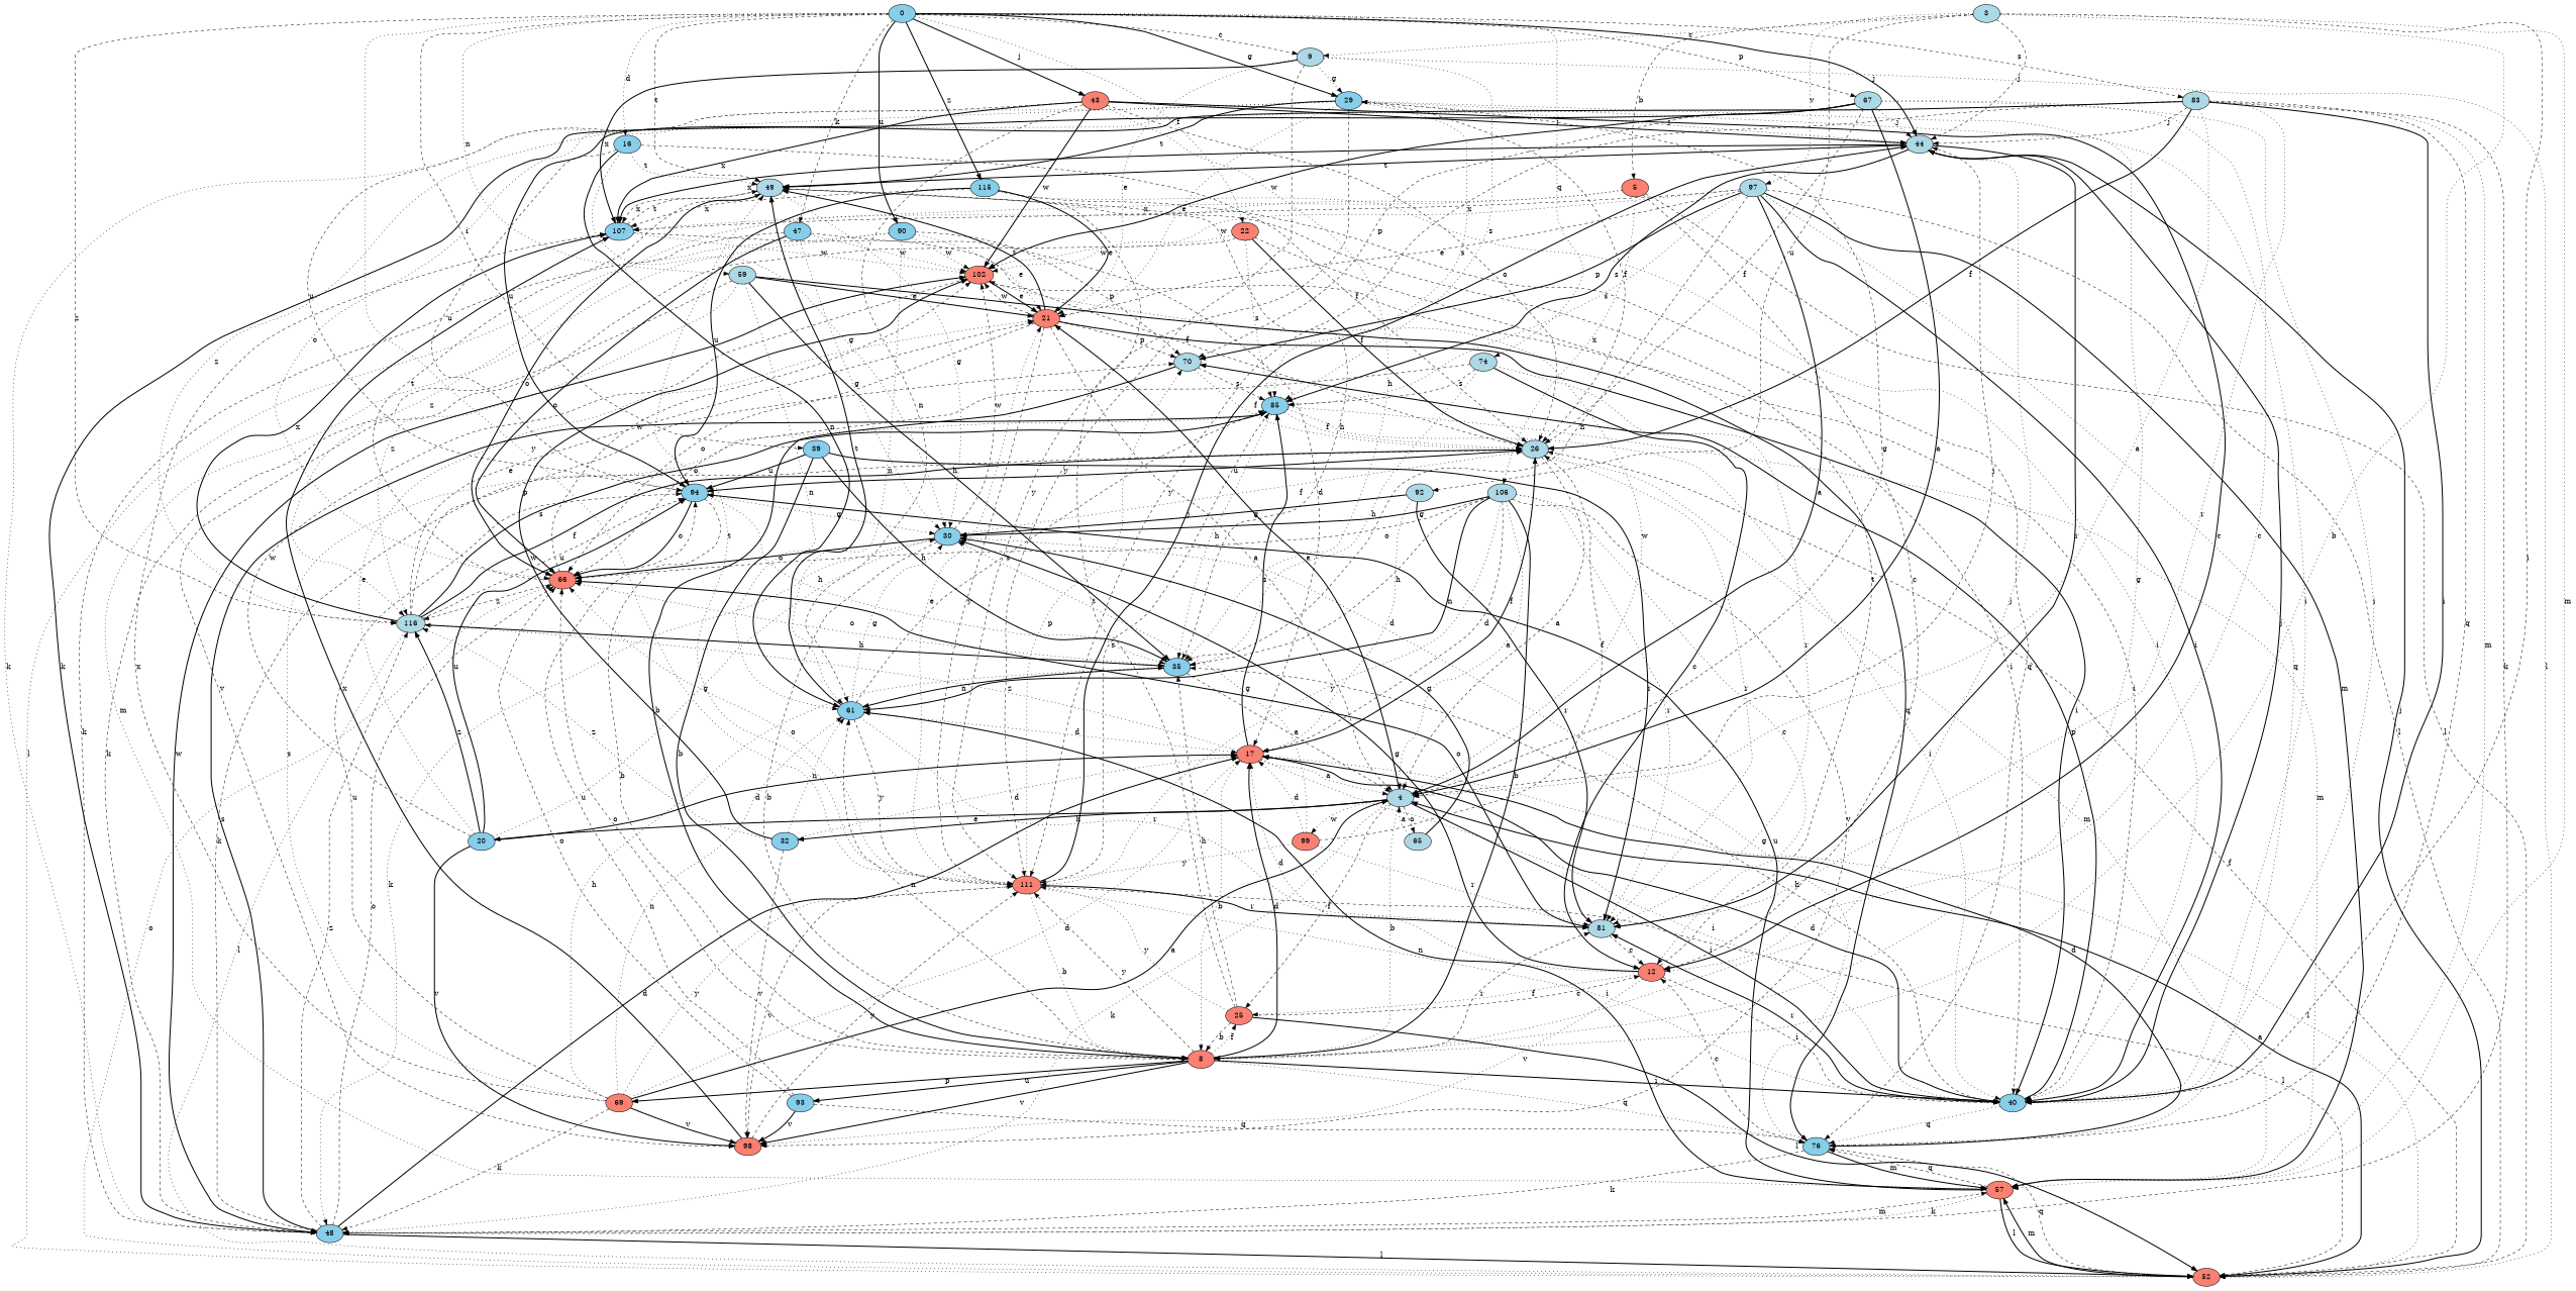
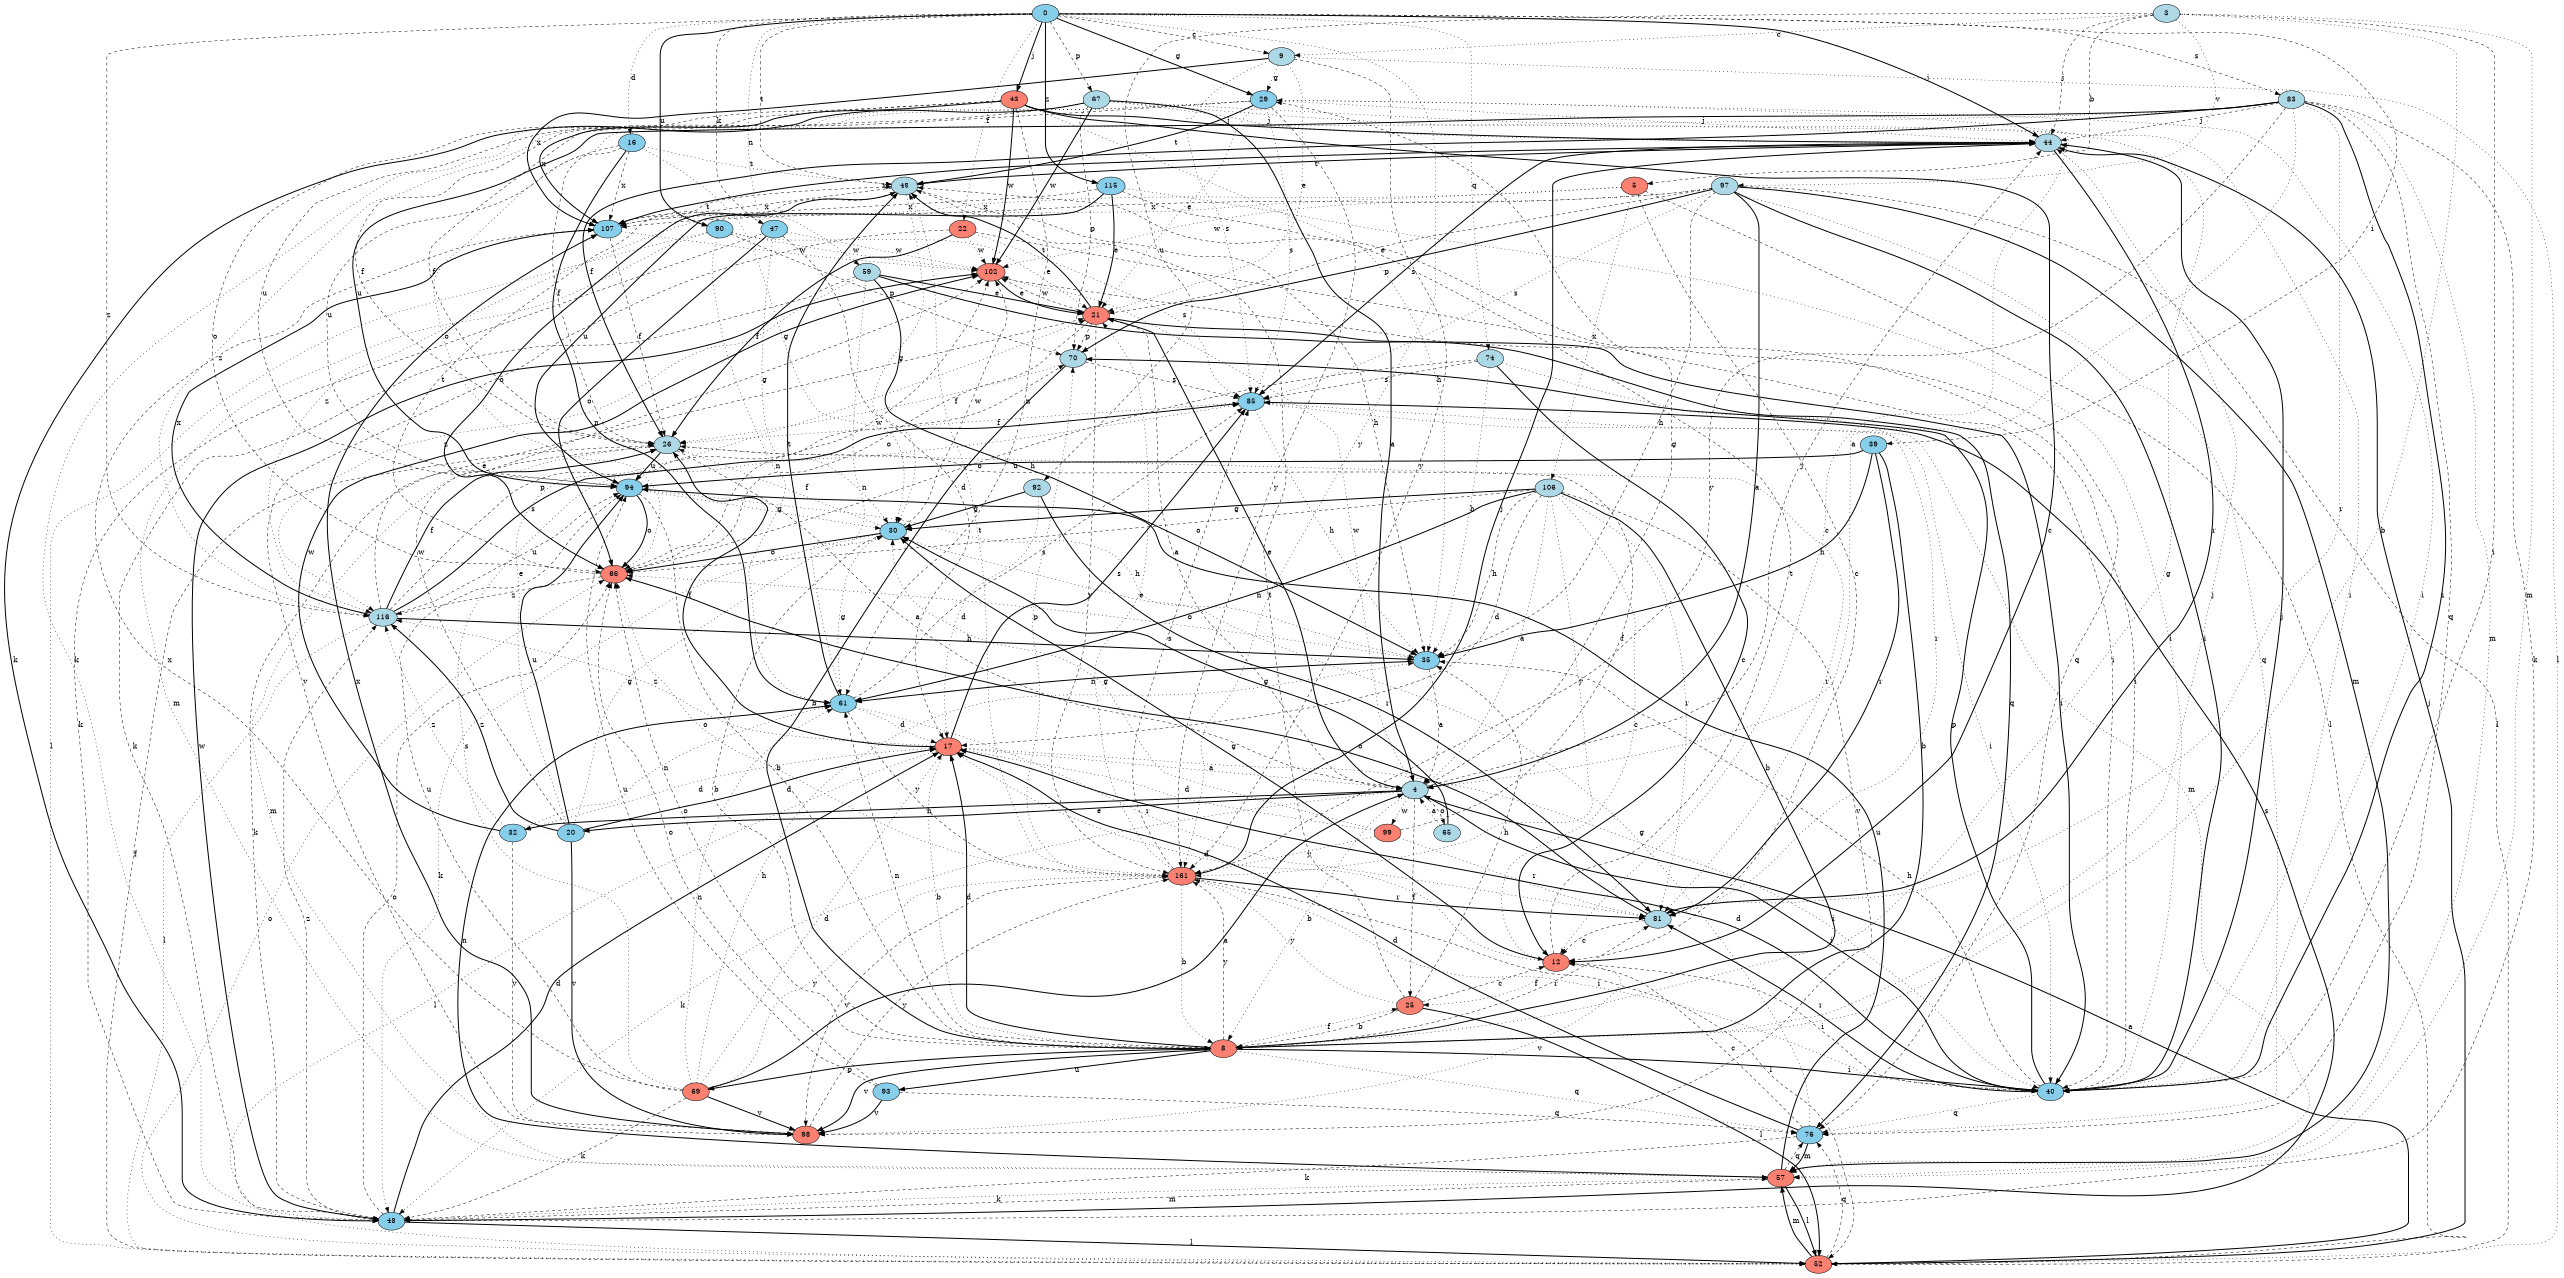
  strict digraph {
    node [fillcolor=skyblue style=filled]
    edge [style=dotted]
    9 [fillcolor=lightblue]
    0
    16
    22 [fillcolor=salmon]
    29
    39
    43 [fillcolor=salmon]
    44 [fillcolor=lightblue]
    47
    59 [fillcolor=lightblue]
    67 [fillcolor=lightblue]
    74 [fillcolor=lightblue]
    83 [fillcolor=lightblue]
    n14 [fillcolor=lightblue label=49]
    90
-   111 [fillcolor=salmon]
+   111 [fillcolor=salmon label=161]
    115
    116 [fillcolor=lightblue]
    21 [fillcolor=salmon]
    52 [fillcolor=salmon]
    107
    85
    61
    30
    26 [fillcolor=lightblue]
    94
    40
    102 [fillcolor=salmon]
    98 [fillcolor=salmon]
    48
    8 [fillcolor=salmon]
    81 [fillcolor=lightblue]
    35
    12 [fillcolor=salmon]
    66 [fillcolor=salmon]
    17 [fillcolor=salmon]
    76
    4 [fillcolor=lightblue]
    70 [fillcolor=lightblue]
    57 [fillcolor=salmon]
    3 [fillcolor=lightblue]
    5 [fillcolor=salmon]
    92 [fillcolor=lightblue]
    97 [fillcolor=lightblue]
    106 [fillcolor=lightblue]
    25 [fillcolor=salmon]
    69 [fillcolor=salmon]
    93
    20
    32
    65 [fillcolor=lightblue]
    99 [fillcolor=salmon]
    9 -> 29 [label=g]
    9 -> 111 [label=y style=dashed]
    9 -> 21 [label=e]
    9 -> 52 [label=l]
    9 -> 107 [label=x style=bold]
    9 -> 85 [label=s]
    0 -> 9 [label=c style=dashed]
    0 -> 16 [label=d]
    0 -> 22 [label=f]
    0 -> 29 [label=g style=bold]
    0 -> 39 [label=i style=dashed]
    0 -> 43 [label=j style=bold]
    0 -> 44 [label=j style=bold]
    0 -> 47 [label=k style=dashed]
    0 -> 59 [label=n]
    0 -> 67 [label=p style=dashed]
    0 -> 74 [label=q]
    0 -> 83 [label=s style=dashed]
    0 -> n14 [label=t style=dashed]
    0 -> 90 [label=u style=bold]
    0 -> 111 [label=y]
    0 -> 115 [label=z style=bold]
    0 -> 116 [label=z style=dashed]
    16 -> n14 [label=t]
+   16 -> 107 [label=x style=dashed]
    16 -> 61 [label=n style=bold]
    16 -> 30 [label=g]
    16 -> 26 [label=f style=dashed]
    16 -> 94 [label=u style=dashed]
    22 -> 85 [label=s]
    22 -> 26 [label=f style=bold]
    22 -> 40 [label=i style=dashed]
    22 -> 102 [label=w]
    22 -> 98 [label=v style=dashed]
    29 -> 44 [label=j]
    29 -> n14 [label=t style=bold]
    29 -> 111 [label=y style=dashed]
    29 -> 116 [label=z]
    29 -> 21 [label=e]
    29 -> 85 [label=s]
    29 -> 26 [label=f style=dashed]
    29 -> 40 [label=i]
    29 -> 48 [label=k]
    39 -> 94 [label=u style=bold]
    39 -> 8 [label=b style=bold]
    39 -> 81 [label=r style=bold]
    39 -> 35 [label=h style=bold]
    43 -> 44 [label=j style=bold]
    43 -> 107 [label=x style=bold]
    43 -> 61 [label=n style=dashed]
    43 -> 94 [label=u style=dashed]
    43 -> 102 [label=w style=bold]
    43 -> 35 [label=h]
    43 -> 12 [label=c style=bold]
-   43 -> 26 [label=o style=dashed]
+   43 -> 66 [label=o style=dashed]
    44 -> n14 [label=t style=bold]
    44 -> 107 [label=x style=bold]
    44 -> 85 [label=s style=bold]
    44 -> 81 [label=r style=bold]
    47 -> 30 [label=g]
    47 -> 102 [label=w]
    47 -> 48 [label=k style=dashed]
    47 -> 66 [label=o style=bold]
    47 -> 17 [label=d style=dashed]
    59 -> 116 [label=z]
    59 -> 21 [label=e style=bold]
    59 -> 61 [label=n]
    59 -> 48 [label=k style=dashed]
    59 -> 35 [label=h style=bold]
    59 -> 76 [label=q style=bold]
    67 -> 44 [label=j]
    67 -> 26 [label=f style=dashed]
    67 -> 40 [label=i]
    67 -> 102 [label=w style=bold]
    67 -> 48 [label=k style=bold]
    67 -> 12 [label=c]
    67 -> 4 [label=a style=bold]
    67 -> 70 [label=p style=dashed]
    74 -> 85 [label=s style=dashed]
    74 -> 81 [label=r]
    74 -> 35 [label=h]
    74 -> 12 [label=c style=bold]
    74 -> 66 [label=o style=dashed]
    83 -> 44 [label=j style=dashed]
    83 -> 111 [label=y style=dashed]
    83 -> 26 [label=f style=bold]
    83 -> 94 [label=u style=bold]
    83 -> 40 [label=i style=bold]
    83 -> 48 [label=k style=dashed]
    83 -> 81 [label=r]
    83 -> 66 [label=o]
    83 -> 76 [label=q style=dashed]
    83 -> 4 [label=a]
    83 -> 57 [label=m]
    n14 -> 107 [label=x style=dashed]
    n14 -> 30 [label=g]
    n14 -> 35 [label=h style=dashed]
    n14 -> 66 [label=o style=bold]
    90 -> 21 [label=e]
    90 -> 52 [label=l]
    90 -> 61 [label=n]
    90 -> 102 [label=w]
    90 -> 70 [label=p style=dashed]
    90 -> 57 [label=m]
    111 -> 44 [label=j style=bold]
    111 -> n14 [label=t]
    111 -> 21 [label=e]
    111 -> 52 [label=l style=dashed]
    111 -> 85 [label=s style=dashed]
    111 -> 40 [label=i]
    111 -> 98 [label=v style=dashed]
    111 -> 8 [label=b]
    111 -> 81 [label=r style=bold]
    111 -> 66 [label=o]
    111 -> 70 [label=p]
    115 -> 21 [label=e style=bold]
    115 -> 107 [label=x style=dashed]
    115 -> 94 [label=u style=bold]
    115 -> 40 [label=i]
    115 -> 76 [label=q style=dashed]
    116 -> 21 [label=e style=dashed]
    116 -> 52 [label=l]
    116 -> 107 [label=x style=bold]
    116 -> 85 [label=s style=bold]
    116 -> 26 [label=f style=bold]
    116 -> 94 [label=u style=dashed]
    116 -> 35 [label=h style=bold]
    116 -> 70 [label=p style=dashed]
    21 -> n14 [label=t style=bold]
    21 -> 111 [label=y style=dashed]
    21 -> 40 [label=i style=bold]
    21 -> 102 [label=w style=dashed]
    21 -> 66 [label=o style=dashed]
    21 -> 4 [label=a style=dashed]
    21 -> 70 [label=p style=dashed]
    52 -> 44 [label=j style=bold]
    52 -> 26 [label=f style=dashed]
    52 -> 66 [label=o]
    52 -> 76 [label=q style=dashed]
    52 -> 4 [label=a style=bold]
    52 -> 57 [label=m style=bold]
    107 -> n14 [label=t style=dashed]
    107 -> 26 [label=f style=dashed]
    107 -> 102 [label=w]
    85 -> 26 [label=f]
    85 -> 40 [label=i]
    85 -> 35 [label=h]
    85 -> 57 [label=m]
    61 -> n14 [label=t style=bold]
    61 -> 111 [label=y style=dashed]
    61 -> 85 [label=s style=dashed]
    61 -> 30 [label=g]
    61 -> 81 [label=r]
    61 -> 17 [label=d]
    30 -> 26 [label=f]
    30 -> 102 [label=w style=dashed]
    30 -> 48 [label=k]
    30 -> 8 [label=b style=dashed]
    30 -> 66 [label=o style=bold]
    26 -> 94 [label=u style=bold]
    26 -> 48 [label=k style=dashed]
    26 -> 81 [label=r]
    26 -> 4 [label=a style=dashed]
    26 -> 57 [label=m]
    94 -> 30 [label=g]
    94 -> 8 [label=b style=dashed]
    94 -> 35 [label=h]
    94 -> 66 [label=o style=bold]
    40 -> 44 [label=j style=bold]
    40 -> 81 [label=r style=bold]
    40 -> 35 [label=h style=dashed]
    40 -> 17 [label=d style=bold]
    40 -> 76 [label=q]
    40 -> 70 [label=p style=bold]
    102 -> 21 [label=e style=bold]
    102 -> 40 [label=i style=dashed]
    98 -> 111 [label=y style=dashed]
    98 -> 107 [label=x style=bold]
    48 -> 116 [label=z style=dashed]
    48 -> 52 [label=l style=bold]
    48 -> 85 [label=s style=bold]
    48 -> 102 [label=w style=bold]
    48 -> 66 [label=o style=dashed]
    48 -> 17 [label=d style=bold]
    48 -> 57 [label=m style=dashed]
    8 -> 29 [label=g]
    8 -> 44 [label=j]
    8 -> 111 [label=y style=dashed]
    8 -> 61 [label=n style=dashed]
    8 -> 40 [label=i style=bold]
    8 -> 98 [label=v style=bold]
    8 -> 81 [label=r style=dashed]
    8 -> 66 [label=o style=dashed]
    8 -> 17 [label=d style=bold]
    8 -> 76 [label=q]
    8 -> 25 [label=f]
    8 -> 69 [label=p style=bold]
    8 -> 93 [label=u style=bold]
    81 -> 12 [label=c style=dashed]
    81 -> 66 [label=o style=bold]
    35 -> 61 [label=n style=bold]
    35 -> 66 [label=o]
    35 -> 4 [label=a style=dashed]
    12 -> n14 [label=t style=dashed]
    12 -> 30 [label=g style=bold]
    12 -> 40 [label=i style=dashed]
    12 -> 98 [label=v]
    12 -> 17 [label=d]
    12 -> 25 [label=f]
    66 -> n14 [label=t style=dashed]
    66 -> 116 [label=z style=dashed]
    66 -> 102 [label=w style=dashed]
    17 -> 116 [label=z]
    17 -> 52 [label=l]
    17 -> 85 [label=s style=bold]
    17 -> 26 [label=f style=bold]
    17 -> 40 [label=i]
    17 -> 8 [label=b]
    17 -> 4 [label=a]
    76 -> 30 [label=g]
    76 -> 48 [label=k style=dashed]
    76 -> 12 [label=c style=dashed]
    76 -> 17 [label=d style=bold]
    76 -> 57 [label=m style=bold]
    4 -> 29 [label=g style=dashed]
    4 -> 44 [label=j style=dashed]
    4 -> 21 [label=e style=bold]
    4 -> 40 [label=i style=bold]
    4 -> 102 [label=w]
    4 -> 48 [label=k]
    4 -> 8 [label=b]
    4 -> 25 [label=f style=dashed]
    4 -> 20 [label=e style=bold]
    4 -> 32 [label=h style=bold]
    4 -> 65 [label=o style=dashed]
    4 -> 99 [label=w]
    70 -> 85 [label=s style=dashed]
    70 -> 26 [label=f]
    70 -> 8 [label=b style=bold]
    57 -> 52 [label=l style=bold]
    57 -> 61 [label=n style=bold]
    57 -> 94 [label=u style=bold]
    57 -> 48 [label=k]
    57 -> 76 [label=q style=dashed]
    3 -> 9 [label=c]
    3 -> 44 [label=j style=dashed]
    3 -> 40 [label=i style=dashed]
    3 -> 8 [label=b]
    3 -> 57 [label=m]
    3 -> 5 [label=b style=dashed]
    3 -> 92 [label=u style=dashed]
    3 -> 97 [label=v]
    5 -> 116 [label=z]
    5 -> 52 [label=l style=dashed]
    5 -> 107 [label=x]
    5 -> 12 [label=c style=dashed]
    5 -> 106 [label=x]
    92 -> 30 [label=g style=bold]
    92 -> 81 [label=r style=bold]
    92 -> 17 [label=d]
    97 -> 21 [label=e style=dashed]
    97 -> 52 [label=l style=dashed]
    97 -> 107 [label=x style=dashed]
    97 -> 85 [label=s]
    97 -> 40 [label=i style=bold]
    97 -> 102 [label=w]
    97 -> 35 [label=h style=dashed]
    97 -> 76 [label=q]
    97 -> 4 [label=a style=bold]
    97 -> 70 [label=p style=bold]
    97 -> 57 [label=m style=bold]
    106 -> 111 [label=y]
    106 -> 61 [label=n style=bold]
    106 -> 30 [label=g style=bold]
    106 -> 98 [label=v style=dashed]
    106 -> 8 [label=b style=bold]
    106 -> 81 [label=r]
    106 -> 35 [label=h style=dashed]
    106 -> 12 [label=c]
    106 -> 66 [label=o style=dashed]
    106 -> 17 [label=d style=dashed]
    106 -> 4 [label=a]
    25 -> n14 [label=t style=dashed]
    25 -> 111 [label=y]
    25 -> 52 [label=l style=bold]
    25 -> 8 [label=b style=dashed]
    25 -> 35 [label=h style=dashed]
    25 -> 12 [label=c style=dashed]
    69 -> 111 [label=y]
    69 -> 107 [label=x style=dashed]
    69 -> 85 [label=s]
    69 -> 61 [label=n]
    69 -> 94 [label=u style=dashed]
    69 -> 98 [label=v style=bold]
    69 -> 48 [label=k style=dashed]
    69 -> 35 [label=h]
    69 -> 17 [label=d]
    69 -> 4 [label=a style=bold]
    93 -> 94 [label=u style=dashed]
    93 -> 98 [label=v style=bold]
    93 -> 66 [label=o style=dashed]
    93 -> 76 [label=q style=dashed]
    20 -> 116 [label=z style=bold]
    20 -> 21 [label=e]
    20 -> 30 [label=g]
    20 -> 94 [label=u style=bold]
    20 -> 102 [label=w style=dashed]
    20 -> 98 [label=v style=bold]
    20 -> 17 [label=d style=bold]
    32 -> 116 [label=z]
    32 -> 61 [label=n]
    32 -> 102 [label=w style=bold]
    32 -> 98 [label=v style=dashed]
    32 -> 17 [label=d]
    65 -> 30 [label=g style=bold]
    65 -> 4 [label=a]
    99 -> 111 [label=y]
    99 -> 30 [label=g]
    99 -> 26 [label=f style=dashed]
    99 -> 81 [label=r]
    99 -> 17 [label=d]
  }
